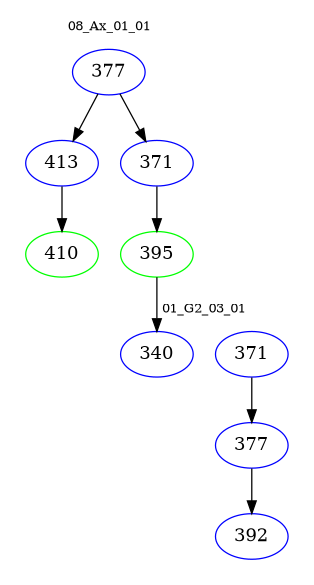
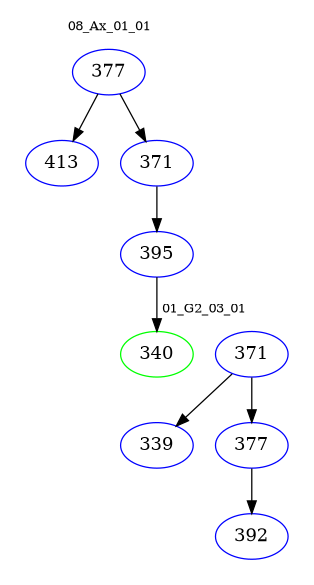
  digraph {
    node [color=blue]
    edge [color=black]
    n1 [label=377]
    n2 [label=413]
    n3 [label=371]
-   n4 [color=green label=410]
-   n5 [color=green label=395]
+   n5 [label=395]
    n6 [label=371]
+   n7 [label=339]
    n8 [label=377]
-   n9 [label=340]
+   n9 [color=green label=340]
    n10 [label=392]
    subgraph cluster_1 {
      color=white
      fontsize=10
      label="08_Ax_01_01"
      n1
      n2
      n3
-     n4
      n5
    }
    subgraph cluster_2 {
      color=white
      fontsize=10
      label="01_G2_03_01"
      n6
+     n7
      n8
      n9
      n10
    }
    n1 -> n2
    n1 -> n3
-   n2 -> n4
    n3 -> n5
    n5 -> n9
+   n6 -> n7
    n6 -> n8
    n8 -> n10
  }
